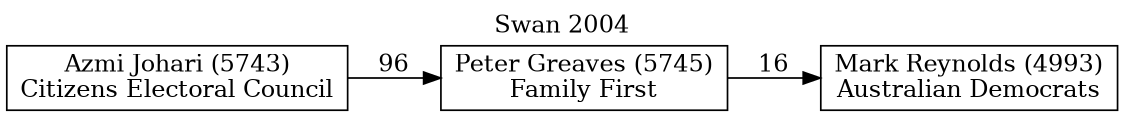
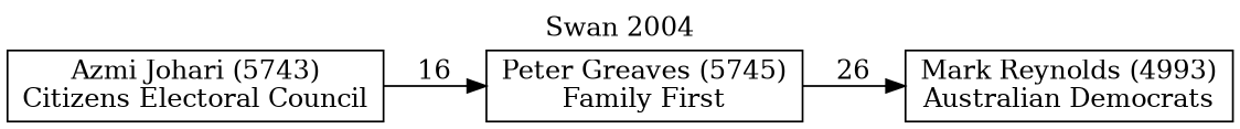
  digraph {
    label="Swan 2004"
    labelloc=t
    mclimit=10
    rankdir=LR
    node [shape=box]
    n1 [label="Mark Reynolds (4993)\nAustralian Democrats"]
    n2 [label="Peter Greaves (5745)\nFamily First"]
    n3 [label="Azmi Johari (5743)\nCitizens Electoral Council"]
-   n2 -> n1 [label=16]
-   n3 -> n2 [label=96]
+   n2 -> n1 [label=26]
+   n3 -> n2 [label=16]
  }
